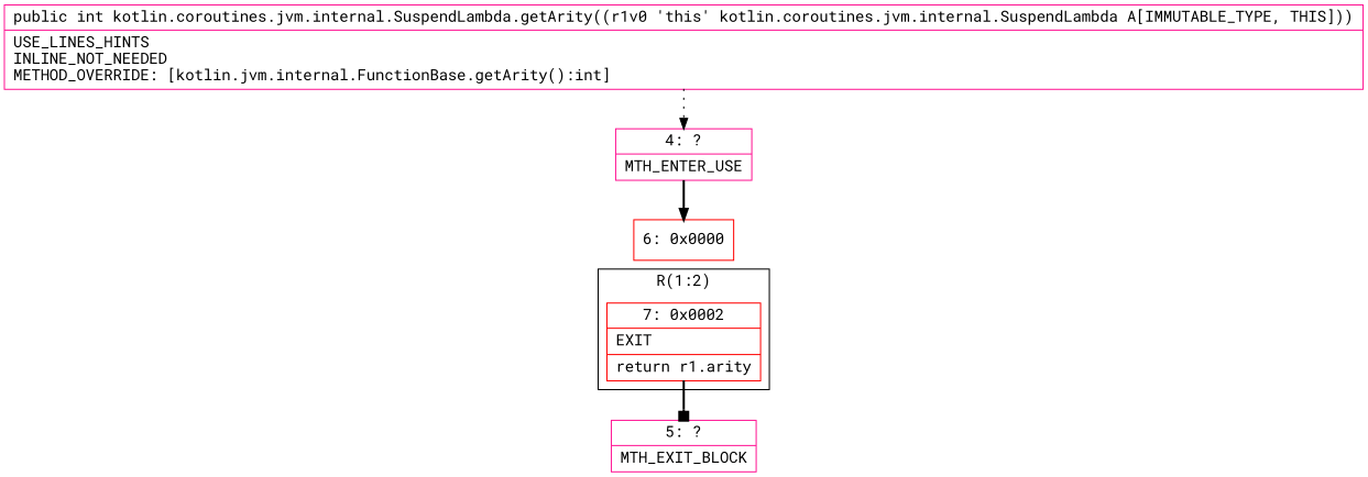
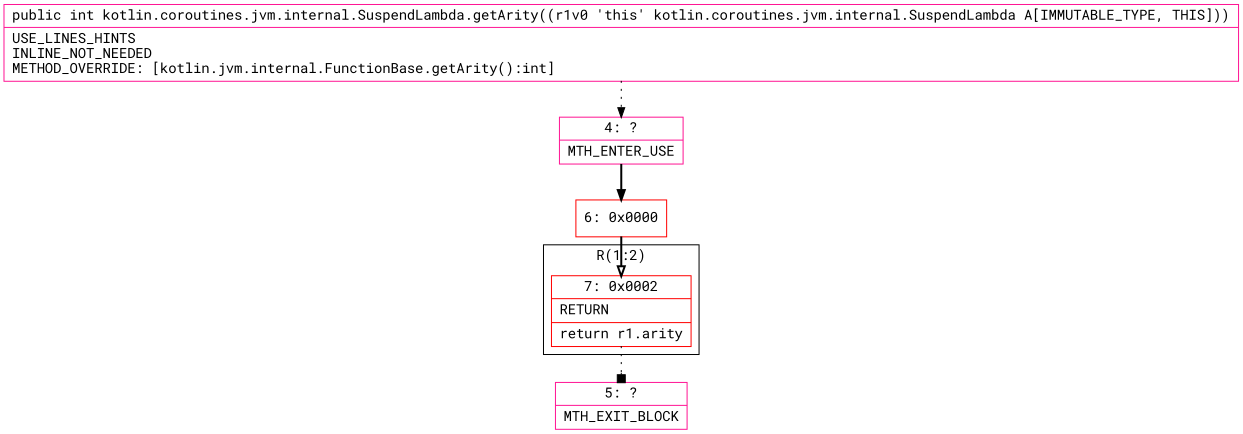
  digraph {
    fontname="Roboto Mono"
    node [color=deeppink fontname="Roboto Mono" shape=record]
    edge [arrowhead=normal fontname="Roboto Mono" style=dotted]
-   n1 [color=red label="{7\:\ 0x0002|EXIT\l|return r1.arity\l}"]
+   n1 [color=red label="{7\:\ 0x0002|RETURN\l|return r1.arity\l}"]
    n2 [label="{5\:\ ?|MTH_EXIT_BLOCK\l}"]
    n3 [label="{4\:\ ?|MTH_ENTER_USE\l}"]
    n4 [color=red label="{6\:\ 0x0000}"]
    n5 [label="{public int kotlin.coroutines.jvm.internal.SuspendLambda.getArity((r1v0 'this' kotlin.coroutines.jvm.internal.SuspendLambda A[IMMUTABLE_TYPE, THIS]))  | USE_LINES_HINTS\lINLINE_NOT_NEEDED\lMETHOD_OVERRIDE: [kotlin.jvm.internal.FunctionBase.getArity():int]\l}"]
    subgraph cluster_1 {
      label="R(1:2)"
      n1
    }
-   n1 -> n2 [arrowhead=box style=bold]
+   n1 -> n2 [arrowhead=box]
    n3 -> n4 [style=bold]
+   n4 -> n1 [arrowhead=onormal style=bold]
    n5 -> n3
  }
